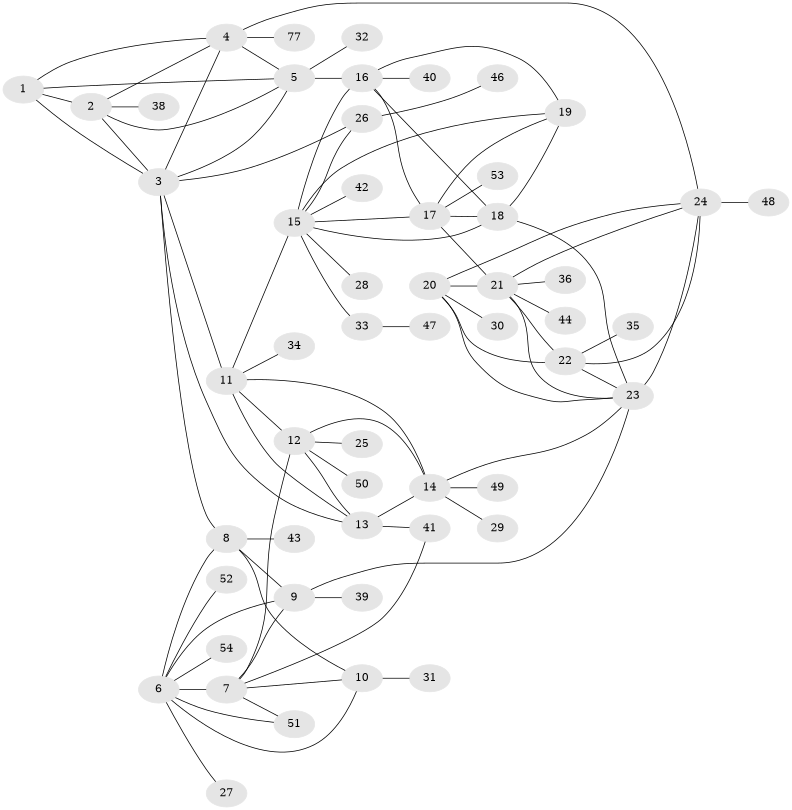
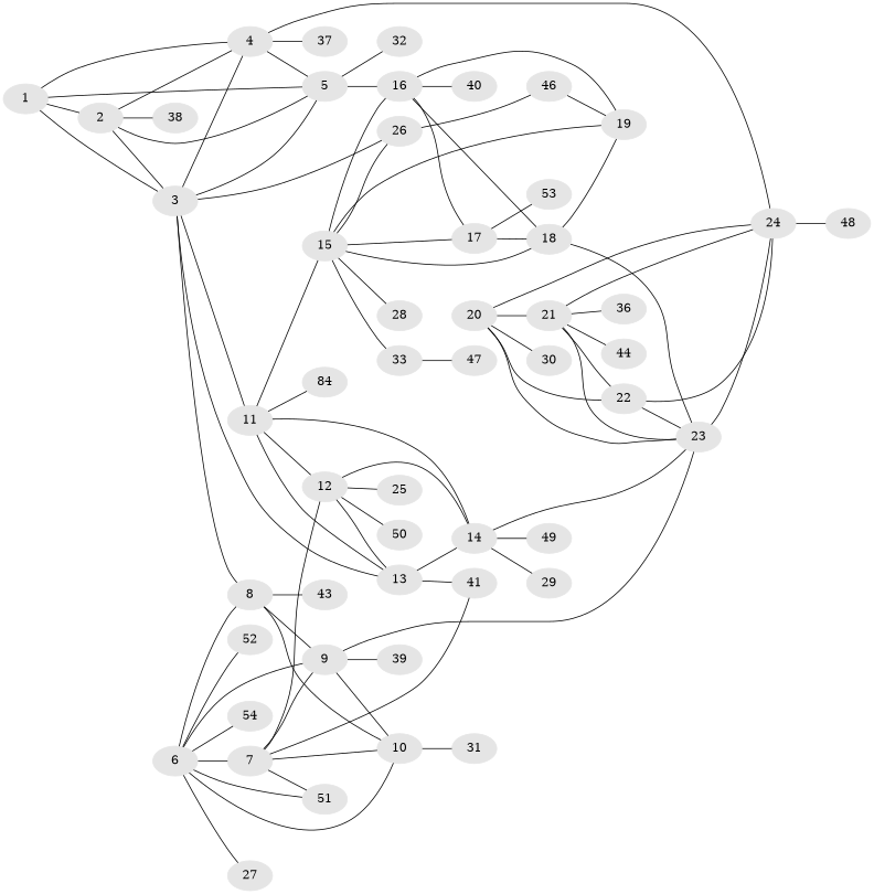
  graph {
    rankdir=LR
    node [color=gray90 style=filled]
    edge [weight=1.0]
    1
    2
    3
    4
    5
    38
    8
    11
    13
    26
    24
-   37 [label=77]
+   37
    16
    32
    9
    10
    43
    12
    14
    15
-   34
+   34 [label=84]
    41
    46
    48
    19
    17
    18
    40
    6
    7
    27
    51
    52
    54
    23
    39
    31
    25
    50
    29
    49
    28
    33
-   42
    21
    53
    47
    22
    36
    44
    20
    30
-   35
    1 -- 2
    1 -- 3
    1 -- 4
    1 -- 5
    2 -- 3
    2 -- 4
    2 -- 5
    2 -- 38 [weight=2.0]
    3 -- 4
    3 -- 5
    3 -- 8
    3 -- 11
    3 -- 13
    3 -- 26
    4 -- 5
    4 -- 24
    4 -- 37
    5 -- 16
    5 -- 32
    8 -- 9
    8 -- 10
    8 -- 43
    11 -- 13 [weight=2.0]
    11 -- 12 [weight=2.0]
    11 -- 14 [weight=2.0]
    11 -- 15
    11 -- 34
    13 -- 14
    13 -- 41
    26 -- 46
    24 -- 48
    16 -- 19
    16 -- 17
    16 -- 18
    16 -- 40
+   9 -- 10
    9 -- 23
    9 -- 39
    10 -- 31 [weight=3.0]
    12 -- 13
    12 -- 14
    12 -- 25
    12 -- 50
    14 -- 23
    14 -- 29
    14 -- 49 [weight=3.0]
    15 -- 26 [weight=2.0]
    15 -- 16
    15 -- 19
    15 -- 17
    15 -- 18
    15 -- 28
    15 -- 33
-   15 -- 42
-   17 -- 19
+   46 -- 19
    17 -- 18
-   17 -- 21
    17 -- 53
    18 -- 19
    18 -- 23
    6 -- 8
    6 -- 9
    6 -- 10
    6 -- 7
    6 -- 27
    6 -- 51 [weight=2.0]
    6 -- 52
    6 -- 54
    7 -- 9
    7 -- 10
    7 -- 12
    7 -- 41
    7 -- 51
    23 -- 24
    33 -- 47
    21 -- 24
    21 -- 23
    21 -- 22
    21 -- 36
    21 -- 44
    22 -- 24
    22 -- 23
-   22 -- 35
    20 -- 24 [weight=2.0]
    20 -- 23
    20 -- 21
    20 -- 22
    20 -- 30
  }
